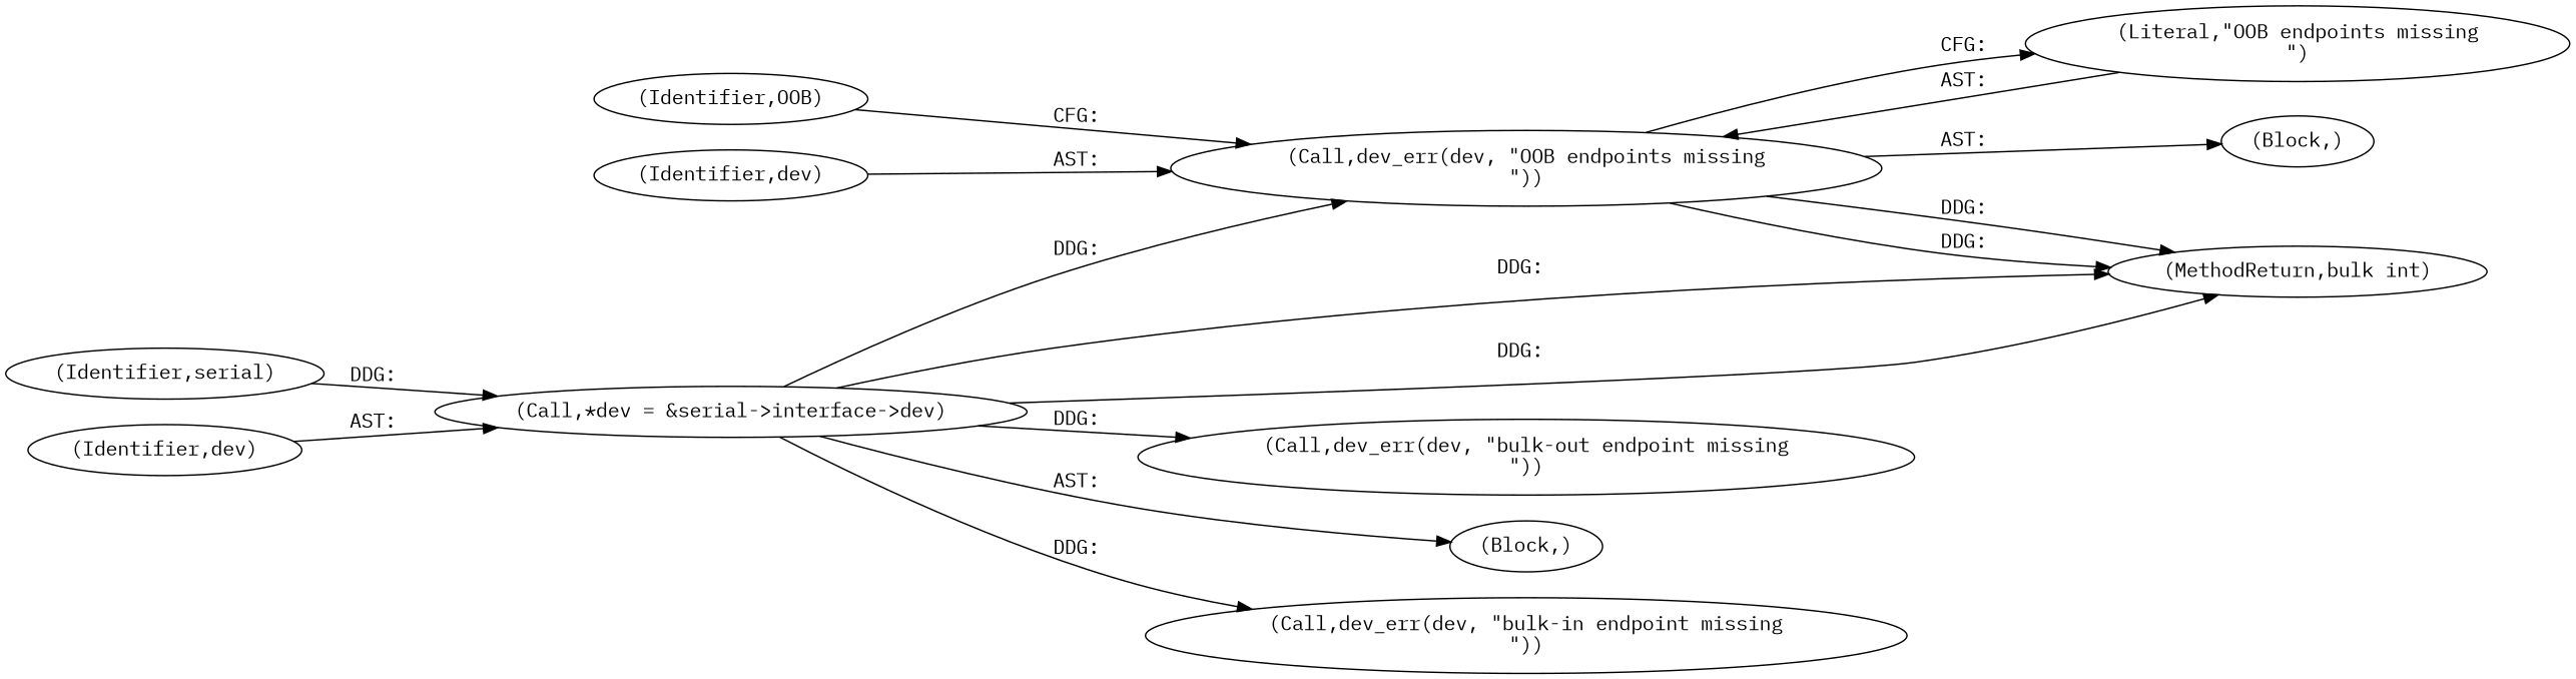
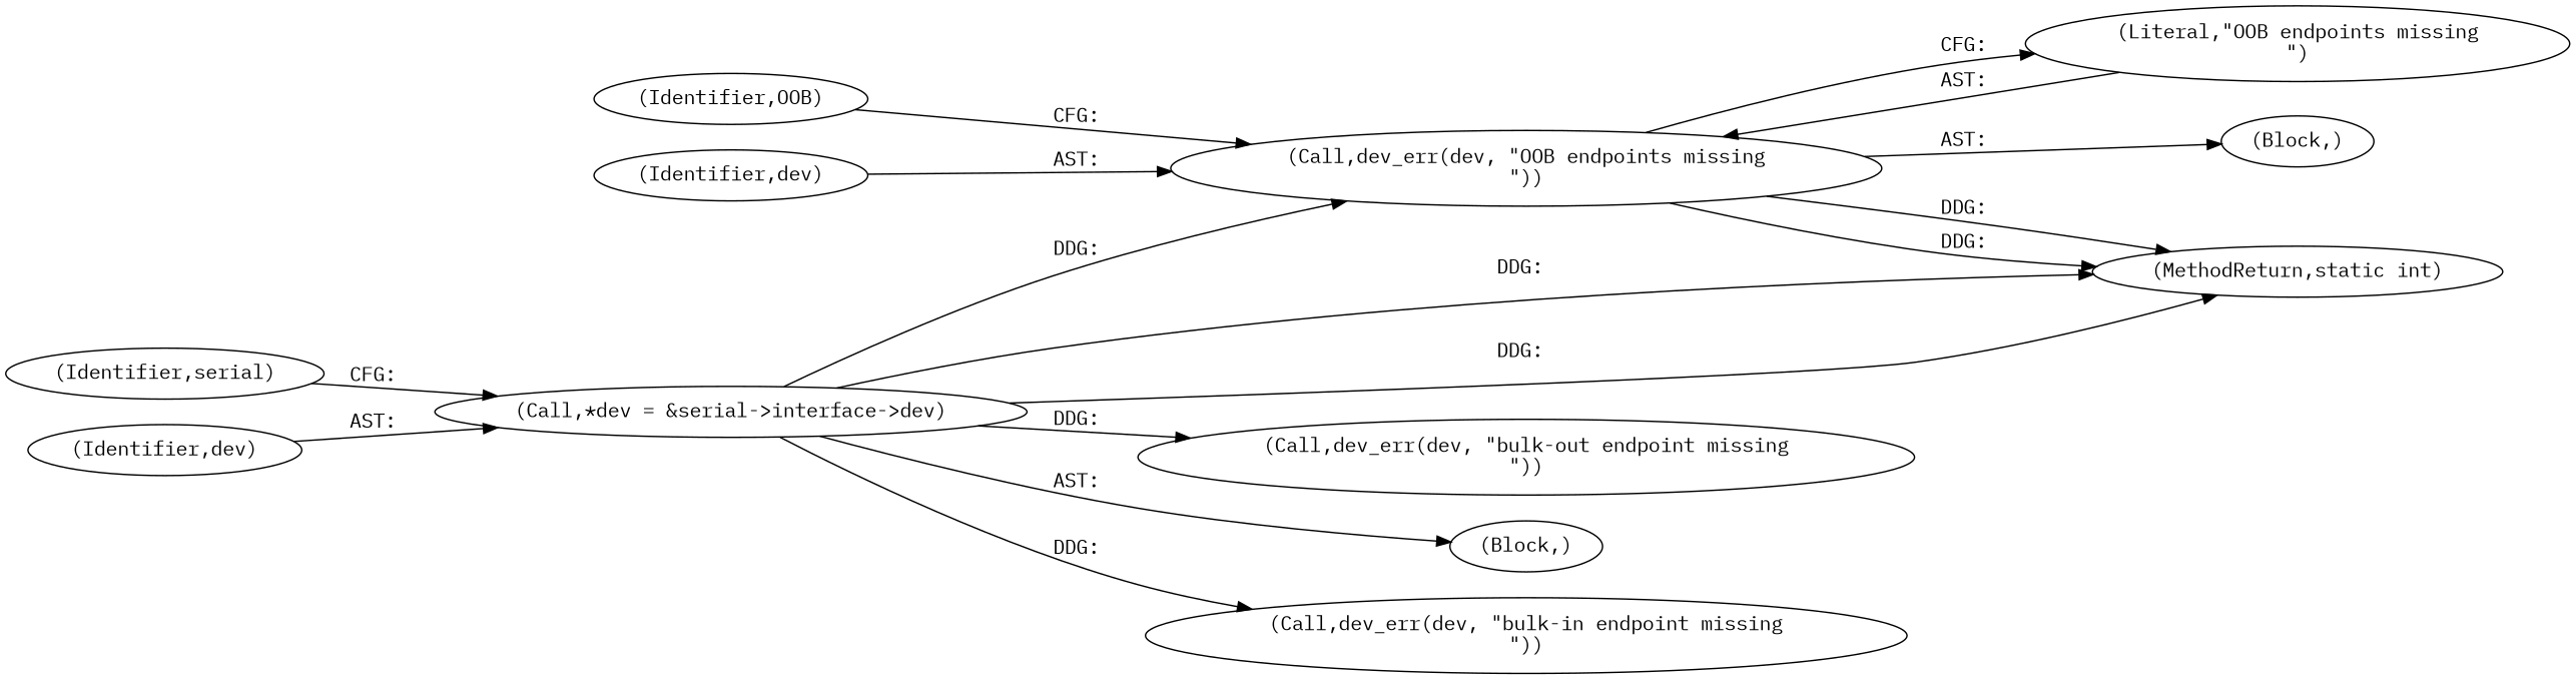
  digraph {
    fontname="IBM Plex Mono"
    rankdir=LR
    node [fontname="IBM Plex Mono"]
    edge [fontname="IBM Plex Mono"]
    n1 [label="(Call,dev_err(dev, \"OOB endpoints missing\n\"))"]
    n2 [label="(Literal,\"OOB endpoints missing\n\")"]
    n3 [label="(Block,)"]
-   n4 [label="(MethodReturn,bulk int)"]
+   n4 [label="(MethodReturn,static int)"]
    n5 [label="(Call,*dev = &serial->interface->dev)"]
    n6 [label="(Call,dev_err(dev, \"bulk-out endpoint missing\n\"))"]
    n7 [label="(Block,)"]
    n8 [label="(Call,dev_err(dev, \"bulk-in endpoint missing\n\"))"]
    n9 [label="(Identifier,OOB)"]
    n10 [label="(Identifier,dev)"]
    n11 [label="(Identifier,serial)"]
    n12 [label="(Identifier,dev)"]
    n1 -> n2 [label="CFG: "]
    n1 -> n3 [label="AST: "]
    n1 -> n4 [label="DDG: "]
    n1 -> n4 [label="DDG: "]
    n2 -> n1 [label="AST: "]
    n5 -> n1 [label="DDG: "]
    n5 -> n4 [label="DDG: "]
    n5 -> n4 [label="DDG: "]
    n5 -> n6 [label="DDG: "]
    n5 -> n7 [label="AST: "]
    n5 -> n8 [label="DDG: "]
    n9 -> n1 [label="CFG: "]
    n10 -> n1 [label="AST: "]
-   n11 -> n5 [label="DDG: "]
+   n11 -> n5 [label="CFG: "]
    n12 -> n5 [label="AST: "]
  }
